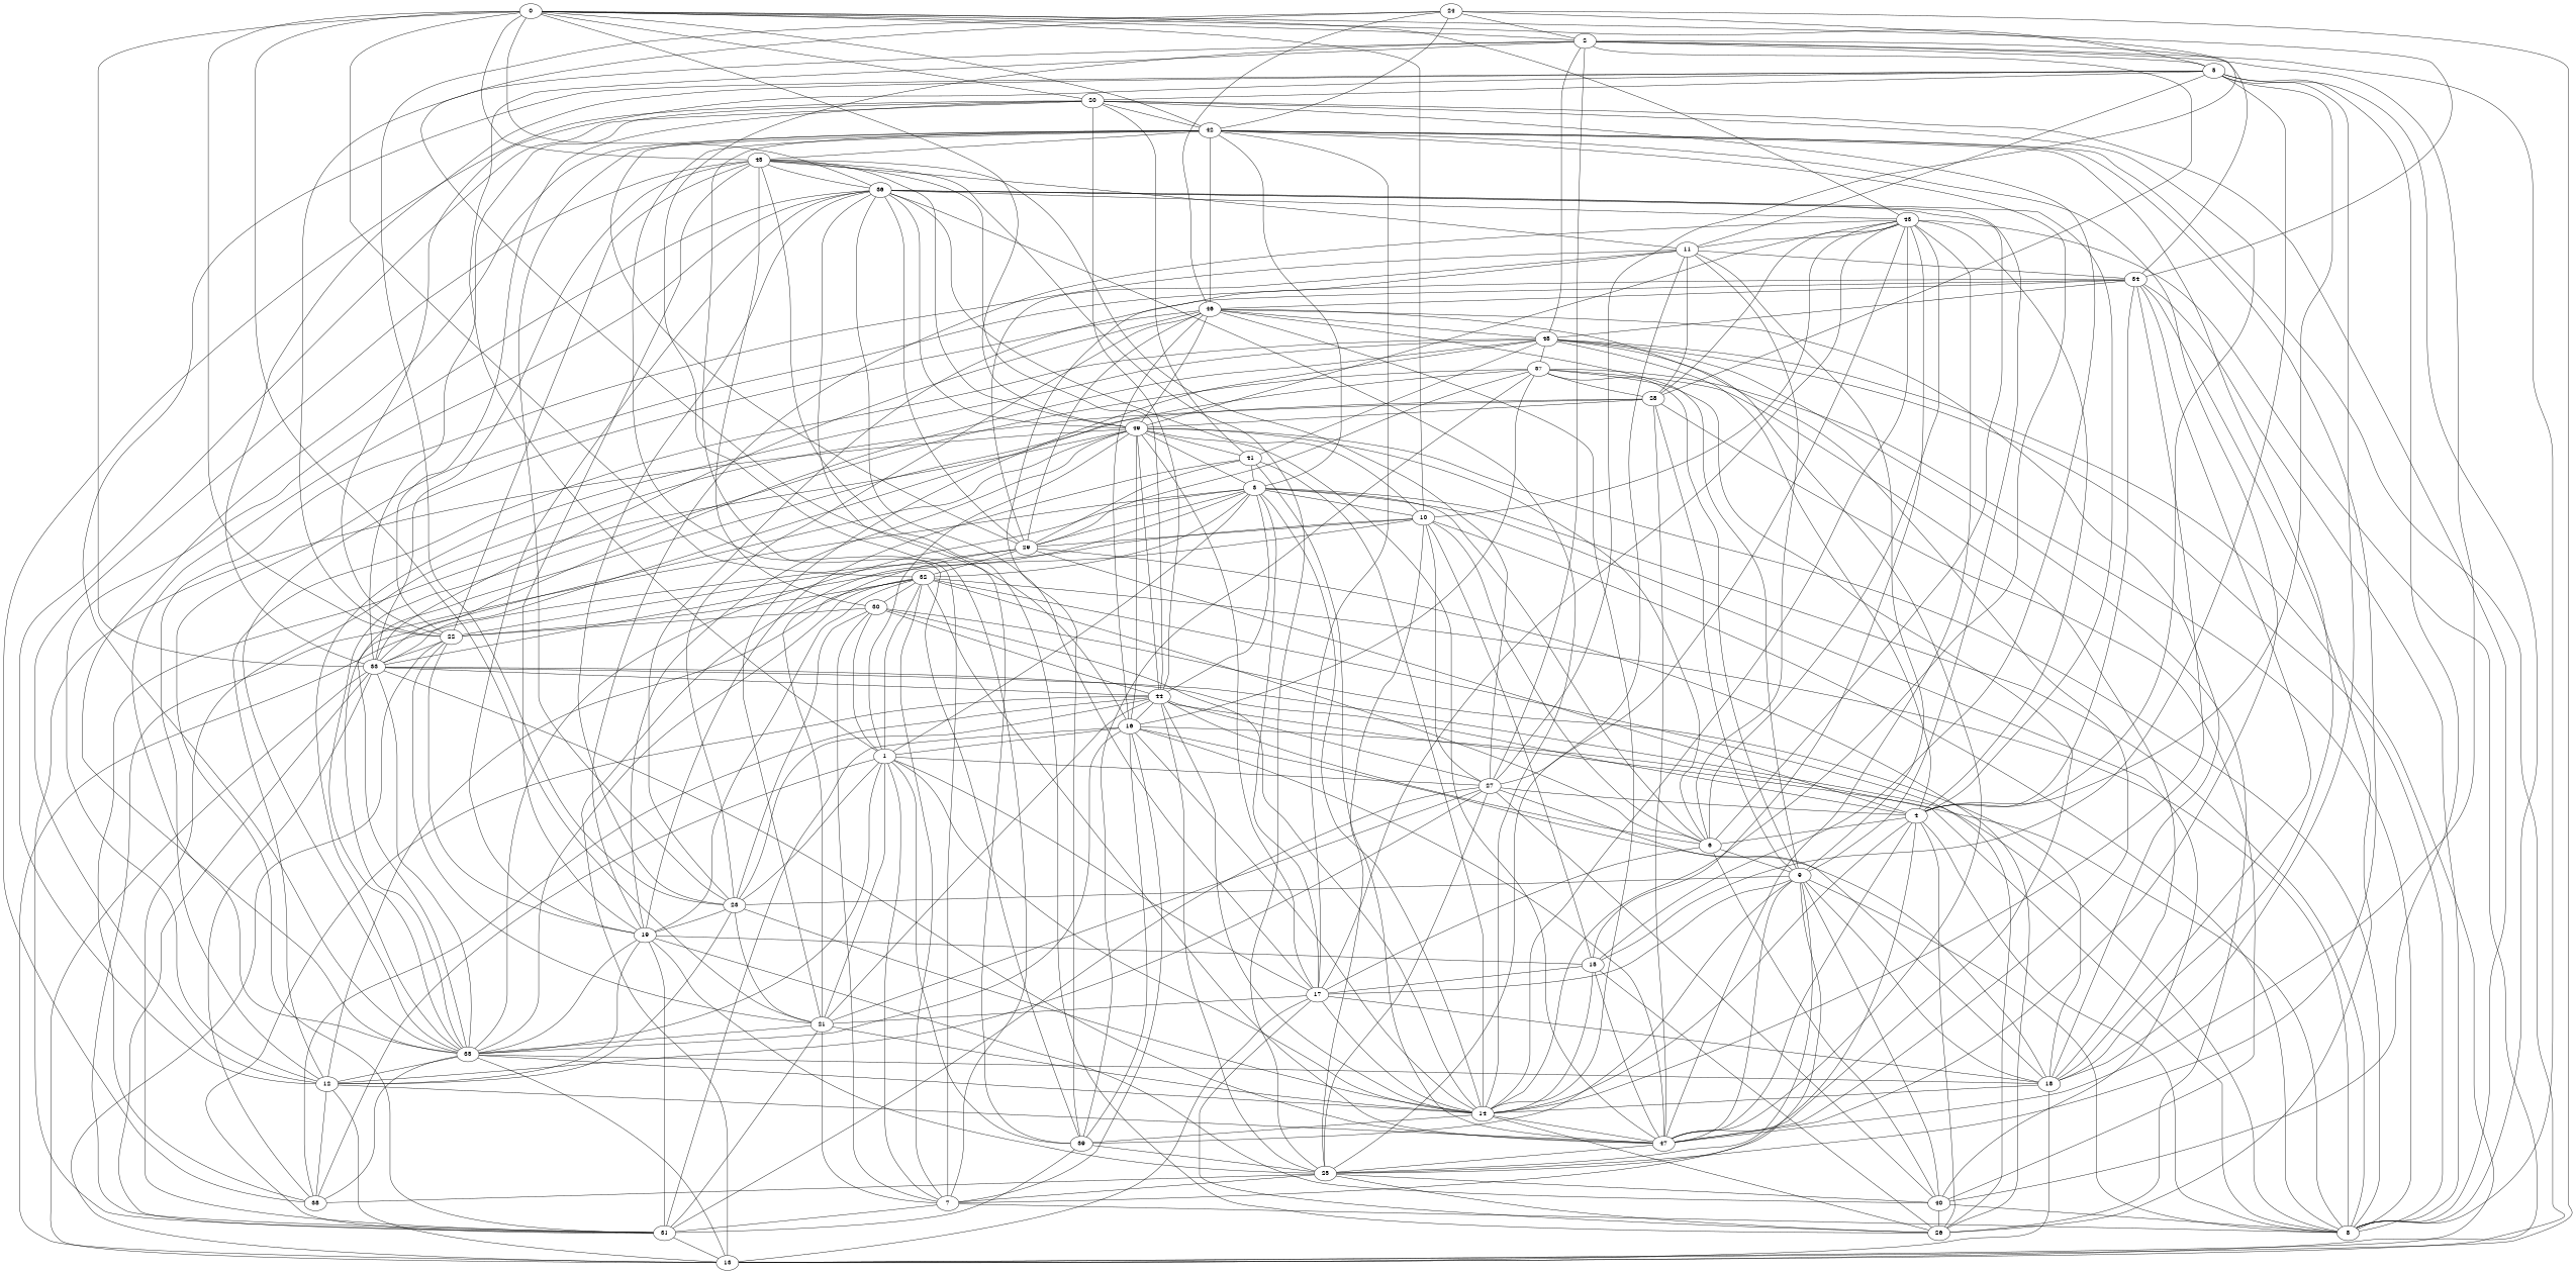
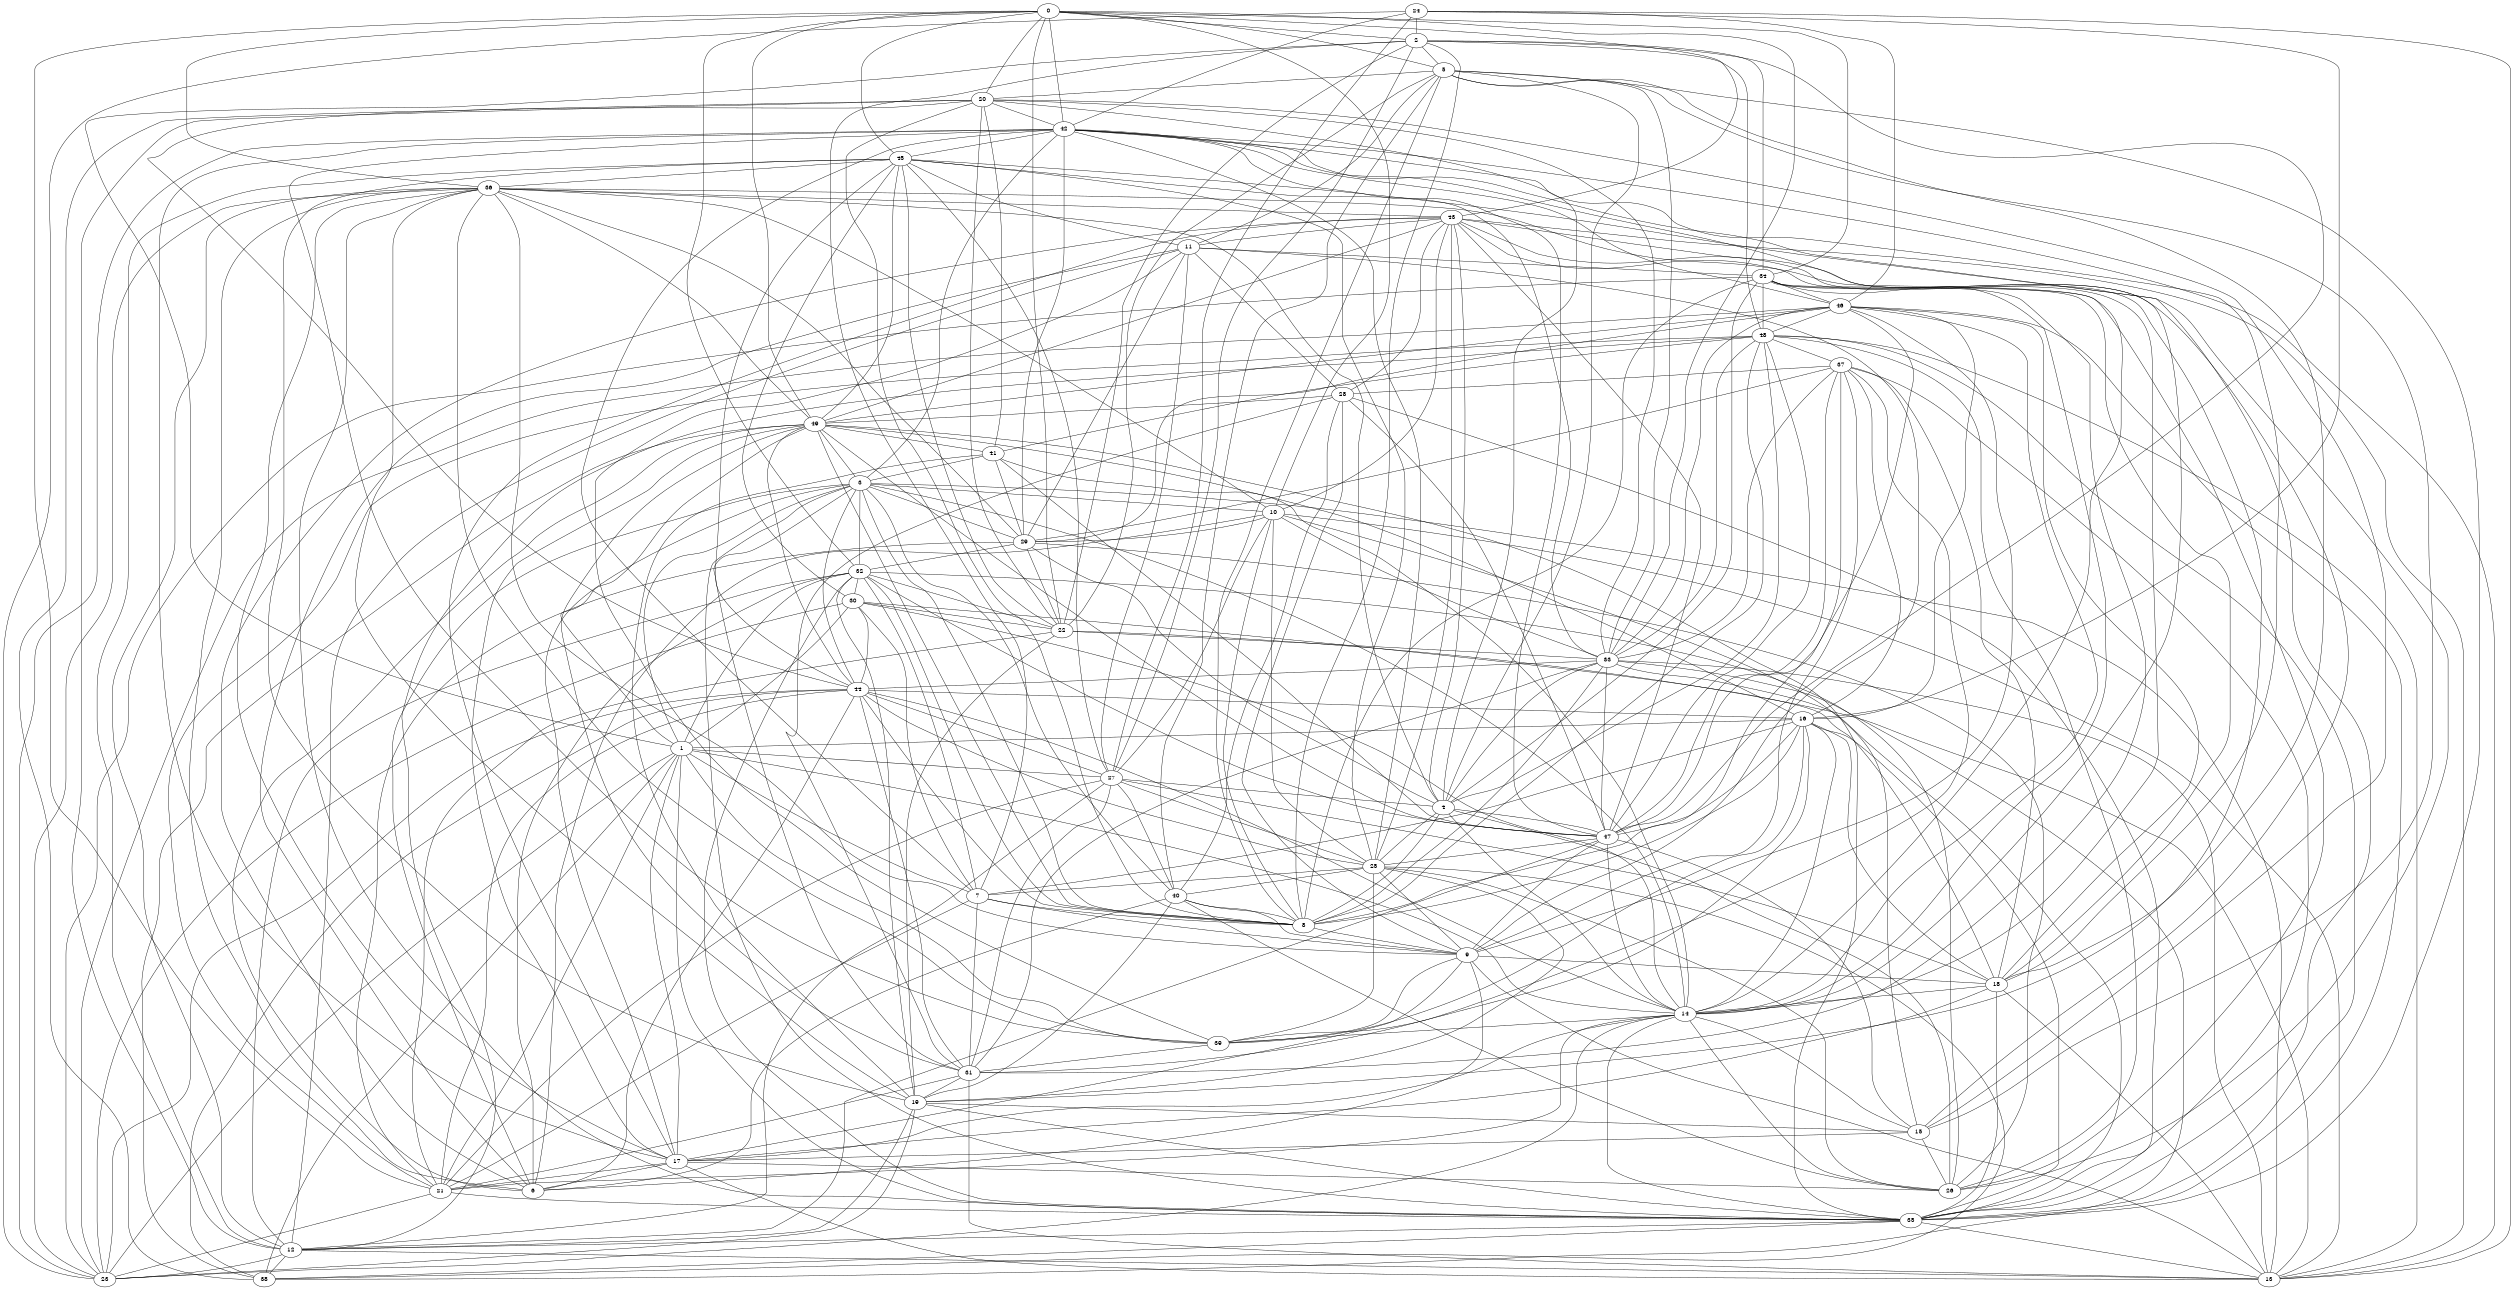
  strict graph {
    0
    2
    5
    10
    20
    34
    36
    42
    43
    45
    1
    27
    7
    28
    47
    8
    33
    11
    15
    22
    6
    29
    4
    12
    31
    26
    18
    23
    46
    35
    49
    14
    9
    19
    13
    30
    25
    3
    17
    21
    32
    38
    44
    48
    40
    37
    41
    16
    39
    24
    0 -- 2
    0 -- 5
    0 -- 10
    0 -- 20
    0 -- 34
    0 -- 36
    0 -- 42
    0 -- 43
    0 -- 45
    2 -- 5
    2 -- 1
    2 -- 27
    2 -- 7
-   2 -- 28
    2 -- 47
    5 -- 20
    5 -- 8
    5 -- 33
    5 -- 11
    5 -- 15
    5 -- 22
    10 -- 36
    10 -- 43
    10 -- 27
    10 -- 8
    10 -- 6
    10 -- 29
    20 -- 42
    20 -- 22
    20 -- 4
    20 -- 12
    34 -- 2
    34 -- 8
    34 -- 31
    34 -- 26
    34 -- 18
    34 -- 23
    34 -- 46
    36 -- 43
    36 -- 6
    36 -- 12
    36 -- 35
    36 -- 49
    36 -- 14
    36 -- 9
    36 -- 19
    42 -- 45
    42 -- 47
    42 -- 29
    42 -- 14
    43 -- 11
    43 -- 15
    43 -- 6
    43 -- 4
    43 -- 49
    43 -- 13
    45 -- 36
    45 -- 27
    45 -- 11
    45 -- 22
    45 -- 19
    45 -- 30
    45 -- 25
    1 -- 27
    1 -- 35
    1 -- 49
    1 -- 30
    1 -- 3
    1 -- 17
    1 -- 21
    1 -- 32
    1 -- 38
    27 -- 4
    27 -- 12
    27 -- 44
    27 -- 40
    7 -- 42
    7 -- 1
    7 -- 8
    7 -- 31
    7 -- 9
    7 -- 30
    7 -- 21
    28 -- 43
    28 -- 31
    28 -- 49
    47 -- 43
    47 -- 28
    47 -- 15
    47 -- 46
    47 -- 9
    47 -- 25
    47 -- 32
    47 -- 37
    47 -- 41
    47 -- 16
    8 -- 2
    8 -- 20
    8 -- 4
    8 -- 49
    8 -- 9
    8 -- 32
    8 -- 44
    8 -- 37
    33 -- 0
    33 -- 10
    33 -- 20
    33 -- 45
    33 -- 47
    33 -- 8
    33 -- 46
    33 -- 44
    33 -- 37
    11 -- 34
    11 -- 27
    11 -- 28
    11 -- 6
    11 -- 29
    11 -- 12
    11 -- 9
    15 -- 10
    15 -- 20
    15 -- 26
    15 -- 14
    15 -- 17
    22 -- 0
    22 -- 2
    22 -- 33
    22 -- 32
    6 -- 9
    6 -- 32
    6 -- 44
    29 -- 36
    29 -- 22
    29 -- 4
    29 -- 26
    29 -- 3
    29 -- 32
    29 -- 37
    29 -- 41
    4 -- 5
    4 -- 34
    4 -- 36
    4 -- 47
    4 -- 33
-   4 -- 6
    4 -- 26
    12 -- 45
    12 -- 47
    12 -- 23
    12 -- 19
    12 -- 13
    12 -- 38
    12 -- 48
    31 -- 27
    31 -- 33
    31 -- 19
    31 -- 13
    31 -- 44
    26 -- 45
    18 -- 5
    18 -- 42
    18 -- 27
    18 -- 46
    18 -- 14
    18 -- 13
    18 -- 37
    18 -- 16
    23 -- 36
    23 -- 42
    23 -- 1
    23 -- 46
    23 -- 19
    46 -- 42
    46 -- 29
    46 -- 49
    46 -- 14
    46 -- 9
    46 -- 48
    35 -- 5
    35 -- 42
    35 -- 28
    35 -- 33
    35 -- 12
    35 -- 18
    35 -- 46
    35 -- 14
    35 -- 19
    35 -- 13
    35 -- 3
    35 -- 38
    35 -- 37
    49 -- 0
    49 -- 45
    49 -- 47
    49 -- 6
    49 -- 31
    49 -- 35
    49 -- 3
    49 -- 17
    49 -- 38
    49 -- 41
    14 -- 34
    14 -- 43
    14 -- 1
    14 -- 47
    14 -- 4
    14 -- 26
    14 -- 23
    14 -- 30
    14 -- 44
    14 -- 41
    14 -- 39
    9 -- 28
    9 -- 18
-   9 -- 23
+   9 -- 13
    19 -- 43
    19 -- 15
    19 -- 22
-   19 -- 49
    19 -- 40
    13 -- 10
    13 -- 42
    13 -- 33
    13 -- 22
    13 -- 3
    13 -- 48
    30 -- 22
    30 -- 18
    30 -- 23
    30 -- 44
    25 -- 10
    25 -- 42
    25 -- 43
    25 -- 27
    25 -- 7
    25 -- 4
    25 -- 26
    25 -- 9
    25 -- 19
    25 -- 38
    25 -- 40
    3 -- 10
    3 -- 42
    3 -- 8
    3 -- 6
    3 -- 31
    3 -- 14
    3 -- 44
    17 -- 36
    17 -- 42
    17 -- 43
    17 -- 6
    17 -- 26
    17 -- 18
    17 -- 14
    17 -- 9
    17 -- 13
    17 -- 3
    17 -- 21
    21 -- 0
    21 -- 27
    21 -- 22
    21 -- 29
    21 -- 31
    21 -- 23
    21 -- 35
    21 -- 14
    21 -- 48
    32 -- 0
    32 -- 7
    32 -- 12
    32 -- 26
    32 -- 35
    32 -- 19
    32 -- 30
    32 -- 3
    38 -- 20
    38 -- 33
    38 -- 44
    44 -- 20
    44 -- 45
    44 -- 23
    44 -- 49
    44 -- 25
    44 -- 21
    44 -- 16
    48 -- 2
    48 -- 34
    48 -- 47
    48 -- 8
    48 -- 33
    48 -- 4
    48 -- 26
    48 -- 35
    48 -- 37
    40 -- 5
    40 -- 28
    40 -- 8
    40 -- 6
    40 -- 26
    40 -- 9
    40 -- 3
    37 -- 28
    37 -- 9
    37 -- 39
    41 -- 20
    41 -- 19
    41 -- 3
    41 -- 48
    16 -- 1
    16 -- 7
    16 -- 8
    16 -- 31
    16 -- 46
    16 -- 35
    16 -- 49
    16 -- 14
    16 -- 37
    16 -- 39
    39 -- 36
    39 -- 42
    39 -- 1
    39 -- 11
    39 -- 31
    39 -- 9
    39 -- 25
    24 -- 2
    24 -- 42
    24 -- 27
    24 -- 23
    24 -- 46
    24 -- 13
    24 -- 16
  }
